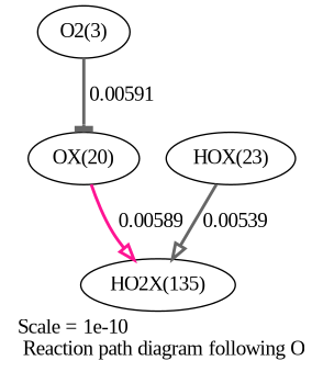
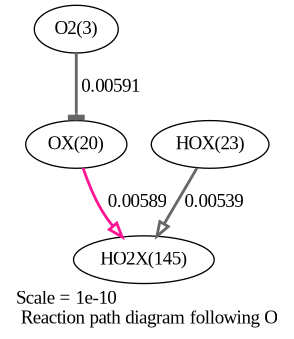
  digraph {
    fontname="Liberation Serif"
    label="Scale = 1e-10\l Reaction path diagram following O"
    node [fontname="Liberation Serif"]
    edge [arrowhead=onormal arrowsize=1.06 color=gray40 fontname="Liberation Serif" penwidth=2.12]
    n1 [label="O2(3)"]
    n2 [label="OX(20)"]
-   n3 [label="HO2X(135)"]
+   n3 [label="HO2X(145)"]
    n4 [label="HOX(23)"]
    n1 -> n2 [arrowhead=tee label=" 0.00591" penwidth=2.13]
    n2 -> n3 [color=deeppink label=" 0.00589"]
    n4 -> n3 [label=" 0.00539"]
  }
